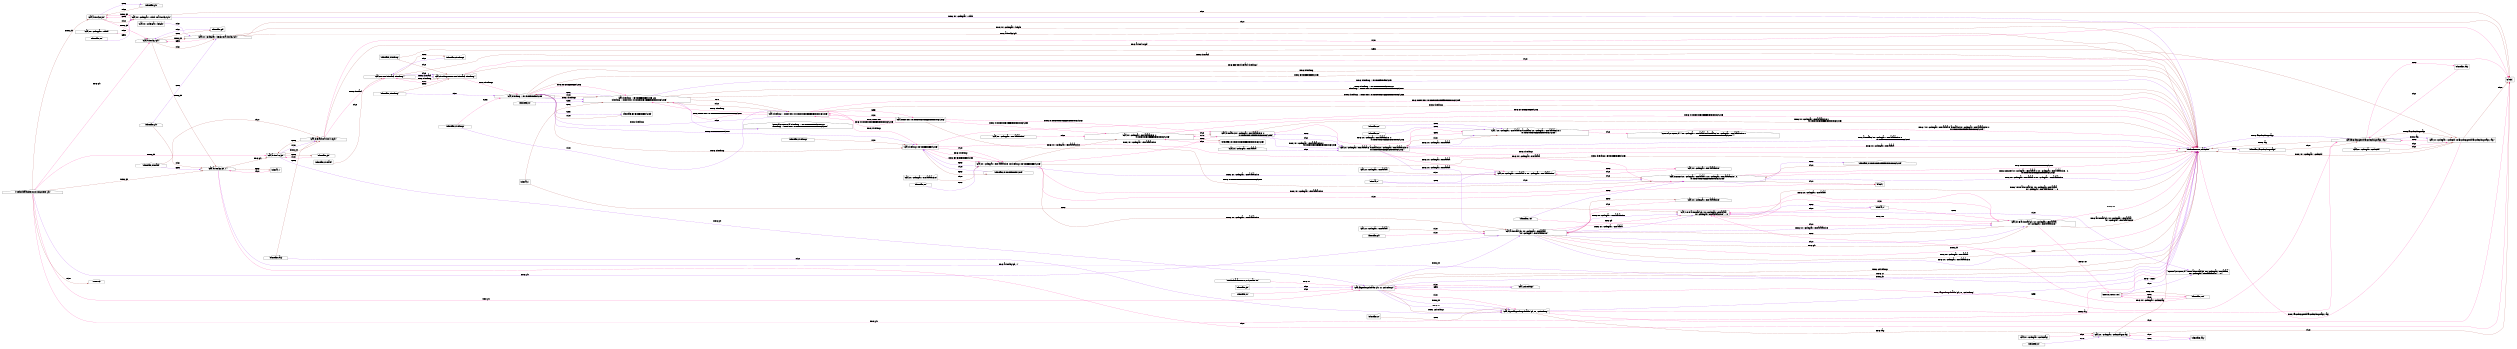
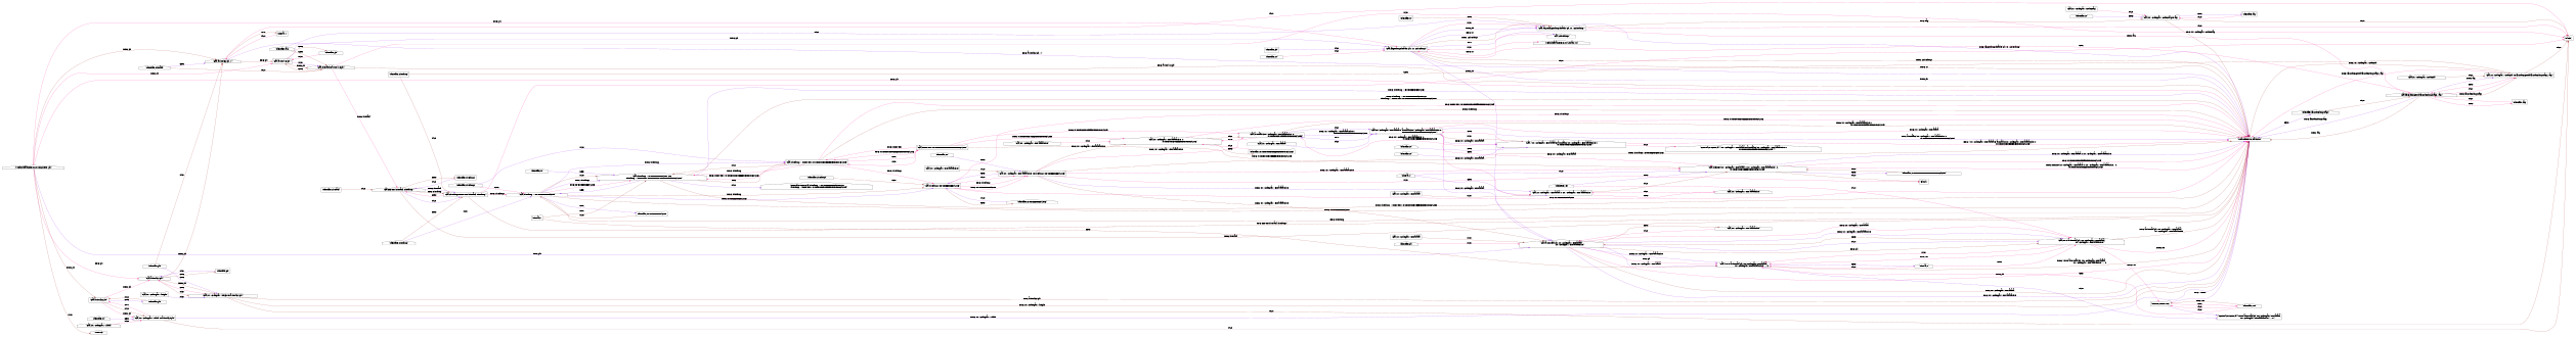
  digraph {
    rankdir=LR
    node [shape=house]
    edge [color=deeppink]
    n1 [label="(MethodParameterIn,AVIOContext *pb)"]
    n2 [label="(Call,avio_rl32(pb))" shape=folder]
    n3 [label="(Call,avio_rl32(pb))"]
    n4 [label="(Call,avio_skip(pb, 1))"]
    n5 [label="(Call,avio_rl16(pb))" shape=folder]
    n6 [label="(Call,avio_read(pb, st->codecpar->extradata,\n                             st->codecpar->extradata_size))"]
    n7 [label="(Call,ff_get_bmp_header(pb, st, &size_bmp))" shape=folder]
    n8 [label="(MethodReturn,static int)"]
    1000103
    n10 [label="(Call,st->codecpar->width  = avio_rl32(pb))" shape=folder]
    n11 [label="(Identifier,pb)"]
    n12 [label="(Call,st->codecpar->height = avio_rl32(pb))"]
    n13 [label="(Identifier,pb)" shape=folder]
    n14 [label="(Block,)" shape=folder]
    n15 [label="(Literal,1)" shape=folder]
    n16 [label="(Call,size_asf = avio_rl16(pb))"]
    n17 [label="(Identifier,pb)"]
    n18 [label="(Call,(ret = avio_read(pb, st->codecpar->extradata,\n                             st->codecpar->extradata_size)) < 0)" shape=folder]
    n19 [label="(Call,ret = avio_read(pb, st->codecpar->extradata,\n                             st->codecpar->extradata_size))"]
    n20 [label="(Call,st->codecpar->extradata_size)"]
    n21 [label="(Call,tag = ff_get_bmp_header(pb, st, &size_bmp))" shape=folder]
    n22 [label="(Call,&size_bmp)"]
    n23 [label="(Identifier,ff_codec_bmp_tags)"]
    n24 [label="(Call,FFMAX(size_asf, size_bmp))"]
    n25 [label="(Call,size_bmp = FFMAX(size_asf, size_bmp))" shape=folder]
    n26 [label="(Identifier,size_bmp)" shape=folder]
    n27 [label="(Call,size_bmp > BMP_HEADER_SIZE)"]
    n28 [label="(Call,size_bmp > BMP_HEADER_SIZE &&\n        size_bmp < INT_MAX - AV_INPUT_BUFFER_PADDING_SIZE)"]
    n29 [label="(Call,size_bmp < INT_MAX - AV_INPUT_BUFFER_PADDING_SIZE)" shape=folder]
    n30 [label="(Call,size_bmp - BMP_HEADER_SIZE)" shape=folder]
    n31 [label="(Identifier,BMP_HEADER_SIZE)" shape=folder]
    n32 [label="(ControlStructure,if (size_bmp > BMP_HEADER_SIZE &&\n        size_bmp < INT_MAX - AV_INPUT_BUFFER_PADDING_SIZE))"]
    n33 [label="(Call,INT_MAX - AV_INPUT_BUFFER_PADDING_SIZE)" shape=folder]
    n34 [label="(Call,st->codecpar->extradata_size  = size_bmp - BMP_HEADER_SIZE)" shape=folder]
    n35 [label="(Identifier,BMP_HEADER_SIZE)"]
    n36 [label="(Call,av_malloc(st->codecpar->extradata_size +\n                                               AV_INPUT_BUFFER_PADDING_SIZE))" shape=folder]
    n37 [label="(Call,memset(st->codecpar->extradata + st->codecpar->extradata_size , 0,\n               AV_INPUT_BUFFER_PADDING_SIZE))"]
    n38 [label="(Call,st->codecpar->extradata_size +\n                                               AV_INPUT_BUFFER_PADDING_SIZE)"]
    n39 [label="(Call,st->codecpar->extradata + st->codecpar->extradata_size)" shape=folder]
    n40 [label="(Block,)" shape=folder]
    n41 [label="(Call,!(st->codecpar->extradata = av_malloc(st->codecpar->extradata_size +\n                                               AV_INPUT_BUFFER_PADDING_SIZE)))"]
    n42 [label="(Call,st->codecpar->extradata = av_malloc(st->codecpar->extradata_size +\n                                               AV_INPUT_BUFFER_PADDING_SIZE))" shape=folder]
    n43 [label="(Identifier,AV_INPUT_BUFFER_PADDING_SIZE)"]
    n44 [label="(Call,st->codecpar->extradata_size)"]
    n45 [label="(Identifier,AV_INPUT_BUFFER_PADDING_SIZE)" shape=folder]
    n46 [label="(ControlStructure,if (!(st->codecpar->extradata = av_malloc(st->codecpar->extradata_size +\n                                               AV_INPUT_BUFFER_PADDING_SIZE))))"]
    n47 [label="(ControlStructure,if ((ret = avio_read(pb, st->codecpar->extradata,\n                             st->codecpar->extradata_size)) < 0))" shape=folder]
    n48 [label="(Literal,0)"]
    n49 [label="(Return,return ret;)" shape=folder]
    n50 [label="(Identifier,ret)"]
    n51 [label="(Call,st->codecpar->codec_tag = tag)" shape=folder]
    n52 [label="(Call,ff_codec_get_id(ff_codec_bmp_tags, tag))"]
    n53 [label="(Identifier,tag)" shape=folder]
    n54 [label="(Call,st->codecpar->codec_id  = ff_codec_get_id(ff_codec_bmp_tags, tag))" shape=folder]
    n55 [label="(Identifier,tag)" shape=folder]
    n56 [label="(Call,st->codecpar->codec_tag)" shape=folder]
    n57 [label="(Identifier,st)"]
    n58 [label="(Literal,0)" shape=folder]
    n59 [label="(Identifier,size_bmp)" shape=folder]
    n60 [label="(Identifier,size_asf)" shape=folder]
    n61 [label="(Literal,0)"]
    n62 [label="(Identifier,st)"]
    n63 [label="(Call,st->codecpar->extradata_size)" shape=folder]
    n64 [label="(Identifier,st)"]
    n65 [label="(Identifier,st)"]
    n66 [label="(Identifier,st)"]
    n67 [label="(Identifier,pb)"]
    n68 [label="(Identifier,pb)"]
    n69 [label="(Identifier,st)" shape=folder]
    n70 [label="(Identifier,tag)"]
    n71 [label="(Identifier,st)"]
    n72 [label="(Identifier,size_bmp)"]
    n73 [label="(Call,st->codecpar->extradata)" shape=folder]
    n74 [label="(Call,st->codecpar->extradata_size)"]
    n75 [label="(MethodParameterIn,AVStream *st)"]
    n76 [label="(Call,st->codecpar->codec_id)"]
    n77 [label="(Call,st->codecpar->width)"]
    n78 [label="(Identifier,ret)"]
    n79 [label="(Call,st->codecpar->extradata)"]
    n80 [label="(Identifier,size_asf)"]
    n81 [label="(Identifier,st)"]
    n82 [label="(Call,st->codecpar->extradata)" shape=folder]
    n83 [label="(Identifier,size_bmp)"]
    n84 [label="(Identifier,size_bmp)"]
    n85 [label="(Call,st->codecpar->height)" shape=folder]
    n86 [label="(Identifier,pb)" shape=folder]
    n1 -> n2 [color=brown label="DDG: pb"]
    n1 -> n3 [label="DDG: pb"]
    n1 -> n4 [color=brown label="DDG: pb"]
    n1 -> n5 [label="DDG: pb"]
    n1 -> n6 [color=purple label="DDG: pb"]
-   n1 -> n7 [label="MAX: pb"]
+   n1 -> n7 [label="DDG: pb"]
    n1 -> n8 [label="DDG: pb"]
    n1 -> 1000103 [color=brown label="AST: "]
    n2 -> n3 [label="DDG: pb"]
    n2 -> n10 [color=brown label="AST: "]
    n2 -> n10 [label="DDG: pb"]
    n2 -> n11 [color=purple label="CFG: "]
    n3 -> n4 [color=brown label="DDG: pb"]
    n3 -> n12 [color=brown label="AST: "]
    n3 -> n12 [color=brown label="DDG: pb"]
    n3 -> n13 [color=brown label="CFG: "]
    n4 -> n5 [color=brown label="DDG: pb"]
    n4 -> n8 [color=purple label="DDG: avio_skip(pb, 1)"]
    n4 -> n14 [label="AST: "]
    n4 -> n15 [color=brown label="CFG: "]
    n5 -> n7 [color=purple label="DDG: pb"]
    n5 -> n16 [color=purple label="AST: "]
    n5 -> n16 [color=brown label="DDG: pb"]
    n5 -> n17 [color=brown label="CFG: "]
    n6 -> n8 [label="DDG: pb"]
    n6 -> n8 [color=brown label="DDG: st->codecpar->extradata"]
    n6 -> n8 [color=purple label="DDG: st->codecpar->extradata_size"]
    n6 -> n18 [label="DDG: pb"]
    n6 -> n18 [color=purple label="DDG: st->codecpar->extradata"]
    n6 -> n18 [color=purple label="DDG: st->codecpar->extradata_size"]
    n6 -> n19 [color=purple label="AST: "]
    n6 -> n19 [color=brown label="DDG: pb"]
    n6 -> n19 [label="DDG: st->codecpar->extradata"]
    n6 -> n19 [color=purple label="DDG: st->codecpar->extradata_size"]
    n6 -> n20 [color=brown label="CFG: "]
    n7 -> n6 [color=purple label="DDG: pb"]
    n7 -> n8 [color=brown label="DDG: st"]
    n7 -> n8 [color=purple label="DDG: pb"]
    n7 -> n8 [color=brown label="DDG: &size_bmp"]
    n7 -> n21 [label="AST: "]
    n7 -> n21 [color=purple label="DDG: pb"]
    n7 -> n21 [color=purple label="DDG: st"]
    n7 -> n21 [color=brown label="DDG: &size_bmp"]
    n7 -> n22 [color=purple label="CFG: "]
    n8 -> n23 [color=purple label="CFG: "]
    n10 -> n2 [label="CFG: "]
    n10 -> n8 [color=purple label="DDG: st->codecpar->width"]
    n10 -> n14 [color=brown label="AST: "]
    n11 -> n2 [color=brown label="AST: "]
    n12 -> n3 [label="CFG: "]
    n12 -> n8 [color=brown label="DDG: st->codecpar->height"]
    n12 -> n8 [color=brown label="DDG: avio_rl32(pb)"]
    n12 -> n14 [color=brown label="AST: "]
    n13 -> n3 [color=purple label="AST: "]
    n15 -> n4 [label="AST: "]
    n16 -> n5 [color=brown label="CFG: "]
    n16 -> n8 [color=brown label="DDG: avio_rl16(pb)"]
    n16 -> n14 [label="AST: "]
    n16 -> n24 [label="DDG: size_asf"]
    n17 -> n5 [label="AST: "]
    n18 -> n8 [color=brown label="DDG: (ret = avio_read(pb, st->codecpar->extradata,\n                             st->codecpar->extradata_size)) < 0"]
    n18 -> n47 [color=purple label="AST: "]
    n18 -> n48 [color=purple label="CFG: "]
    n19 -> n6 [color=brown label="CFG: "]
    n19 -> n8 [color=brown label="DDG: avio_read(pb, st->codecpar->extradata,\n                             st->codecpar->extradata_size)"]
    n19 -> n8 [label="DDG: ret"]
    n19 -> n18 [label="AST: "]
    n19 -> n18 [label="DDG: ret"]
    n19 -> n49 [label="DDG: ret"]
    n20 -> n6 [label="AST: "]
    n21 -> n8 [color=purple label="DDG: ff_get_bmp_header(pb, st, &size_bmp)"]
    n21 -> n14 [label="AST: "]
    n21 -> n51 [color=brown label="DDG: tag"]
    n21 -> n52 [label="DDG: tag"]
    n22 -> n7 [label="AST: "]
    n23 -> n52 [color=brown label="AST: "]
    n24 -> n8 [color=brown label="DDG: size_asf"]
    n24 -> n25 [color=purple label="AST: "]
    n24 -> n25 [color=purple label="DDG: size_asf"]
    n24 -> n25 [color=brown label="DDG: size_bmp"]
    n24 -> n26 [color=brown label="CFG: "]
    n25 -> n8 [color=brown label="DDG: FFMAX(size_asf, size_bmp)"]
    n25 -> n14 [label="AST: "]
    n25 -> n24 [label="CFG: "]
    n25 -> n27 [label="DDG: size_bmp"]
    n26 -> n24 [color=purple label="AST: "]
    n27 -> n8 [color=brown label="DDG: size_bmp"]
    n27 -> n8 [color=brown label="DDG: BMP_HEADER_SIZE"]
    n27 -> n28 [color=brown label="AST: "]
    n27 -> n28 [color=purple label="DDG: size_bmp"]
    n27 -> n28 [label="DDG: BMP_HEADER_SIZE"]
    n27 -> n29 [color=purple label="DDG: size_bmp"]
    n27 -> n30 [color=brown label="DDG: size_bmp"]
    n27 -> n30 [color=purple label="DDG: BMP_HEADER_SIZE"]
    n27 -> n31 [color=purple label="CFG: "]
    n28 -> n8 [color=brown label="DDG: size_bmp < INT_MAX - AV_INPUT_BUFFER_PADDING_SIZE"]
    n28 -> n8 [color=purple label="DDG: size_bmp > BMP_HEADER_SIZE"]
    n28 -> n8 [color=brown label="DDG: size_bmp > BMP_HEADER_SIZE &&\n        size_bmp < INT_MAX - AV_INPUT_BUFFER_PADDING_SIZE"]
    n28 -> n27 [color=purple label="CFG: "]
    n28 -> n29 [color=brown label="CFG: "]
    n28 -> n32 [color=purple label="AST: "]
    n29 -> n8 [label="DDG: INT_MAX - AV_INPUT_BUFFER_PADDING_SIZE"]
    n29 -> n8 [color=brown label="DDG: size_bmp"]
    n29 -> n28 [color=brown label="AST: "]
    n29 -> n28 [label="DDG: size_bmp"]
    n29 -> n28 [label="DDG: INT_MAX - AV_INPUT_BUFFER_PADDING_SIZE"]
    n29 -> n30 [label="DDG: size_bmp"]
    n29 -> n33 [label="CFG: "]
    n30 -> n8 [label="DDG: BMP_HEADER_SIZE"]
    n30 -> n8 [label="DDG: size_bmp"]
    n30 -> n34 [label="AST: "]
    n30 -> n34 [label="DDG: size_bmp"]
    n30 -> n34 [label="DDG: BMP_HEADER_SIZE"]
    n30 -> n35 [color=brown label="CFG: "]
    n31 -> n27 [color=brown label="AST: "]
    n33 -> n29 [label="AST: "]
    n33 -> n29 [label="DDG: INT_MAX"]
    n33 -> n29 [label="DDG: AV_INPUT_BUFFER_PADDING_SIZE"]
    n33 -> n36 [label="DDG: AV_INPUT_BUFFER_PADDING_SIZE"]
    n33 -> n37 [color=brown label="DDG: AV_INPUT_BUFFER_PADDING_SIZE"]
    n33 -> n38 [label="DDG: AV_INPUT_BUFFER_PADDING_SIZE"]
    n34 -> n6 [color=brown label="DDG: st->codecpar->extradata_size"]
    n34 -> n8 [color=brown label="DDG: size_bmp - BMP_HEADER_SIZE"]
    n34 -> n30 [color=purple label="CFG: "]
    n34 -> n36 [label="DDG: st->codecpar->extradata_size"]
    n34 -> n37 [label="DDG: st->codecpar->extradata_size"]
    n34 -> n38 [color=brown label="DDG: st->codecpar->extradata_size"]
    n34 -> n39 [color=purple label="DDG: st->codecpar->extradata_size"]
    n34 -> n40 [label="AST: "]
    n35 -> n30 [color=purple label="AST: "]
    n36 -> n8 [color=brown label="DDG: st->codecpar->extradata_size +\n                                               AV_INPUT_BUFFER_PADDING_SIZE"]
    n36 -> n38 [label="CFG: "]
    n36 -> n41 [label="DDG: st->codecpar->extradata_size +\n                                               AV_INPUT_BUFFER_PADDING_SIZE"]
    n36 -> n42 [color=purple label="AST: "]
    n36 -> n42 [color=purple label="DDG: st->codecpar->extradata_size +\n                                               AV_INPUT_BUFFER_PADDING_SIZE"]
    n37 -> n8 [label="DDG: memset(st->codecpar->extradata + st->codecpar->extradata_size , 0,\n               AV_INPUT_BUFFER_PADDING_SIZE)"]
    n37 -> n8 [color=purple label="DDG: st->codecpar->extradata + st->codecpar->extradata_size"]
    n37 -> n8 [label="DDG: AV_INPUT_BUFFER_PADDING_SIZE"]
    n37 -> n40 [color=brown label="AST: "]
    n37 -> n43 [color=purple label="CFG: "]
    n38 -> n8 [label="DDG: AV_INPUT_BUFFER_PADDING_SIZE"]
    n38 -> n36 [color=brown label="AST: "]
    n38 -> n45 [color=brown label="CFG: "]
    n39 -> n37 [color=brown label="AST: "]
    n39 -> n44 [label="CFG: "]
    n41 -> n8 [label="DDG: !(st->codecpar->extradata = av_malloc(st->codecpar->extradata_size +\n                                               AV_INPUT_BUFFER_PADDING_SIZE))"]
    n41 -> n42 [label="CFG: "]
    n41 -> n46 [label="AST: "]
    n42 -> n6 [color=purple label="DDG: st->codecpar->extradata"]
    n42 -> n8 [label="DDG: st->codecpar->extradata"]
    n42 -> n8 [color=purple label="DDG: av_malloc(st->codecpar->extradata_size +\n                                               AV_INPUT_BUFFER_PADDING_SIZE)"]
    n42 -> n36 [color=purple label="CFG: "]
    n42 -> n37 [label="DDG: st->codecpar->extradata"]
    n42 -> n39 [label="DDG: st->codecpar->extradata"]
    n42 -> n41 [color=brown label="AST: "]
    n42 -> n41 [color=purple label="DDG: st->codecpar->extradata"]
    n43 -> n37 [color=brown label="AST: "]
    n44 -> n39 [label="AST: "]
    n45 -> n38 [label="AST: "]
    n48 -> n18 [label="AST: "]
    n48 -> n19 [label="CFG: "]
    n49 -> n8 [color=purple label="DDG: <RET>"]
    n49 -> n47 [color=purple label="AST: "]
    n49 -> n50 [label="CFG: "]
    n50 -> n18 [label="CFG: "]
    n50 -> n49 [label="AST: "]
    n50 -> n49 [color=brown label="DDG: ret"]
    n51 -> n8 [color=brown label="DDG: st->codecpar->codec_tag"]
    n51 -> n14 [color=brown label="AST: "]
    n51 -> n53 [color=purple label="CFG: "]
    n52 -> n7 [label="CFG: "]
    n52 -> n8 [color=purple label="DDG: ff_codec_bmp_tags"]
    n52 -> n8 [color=brown label="DDG: tag"]
    n52 -> n54 [label="AST: "]
    n52 -> n54 [color=brown label="DDG: ff_codec_bmp_tags"]
    n52 -> n54 [color=purple label="DDG: tag"]
    n52 -> n55 [label="CFG: "]
    n53 -> n51 [label="AST: "]
    n54 -> n8 [color=brown label="DDG: st->codecpar->codec_id"]
    n54 -> n8 [label="DDG: ff_codec_get_id(ff_codec_bmp_tags, tag)"]
    n54 -> n14 [color=brown label="AST: "]
    n54 -> n52 [label="CFG: "]
    n55 -> n52 [label="AST: "]
    n56 -> n51 [label="AST: "]
    n57 -> n41 [color=purple label="CFG: "]
    n58 -> n18 [color=brown label="CFG: "]
    n58 -> n28 [color=brown label="CFG: "]
    n59 -> n25 [color=brown label="AST: "]
    n59 -> n54 [color=brown label="CFG: "]
    n60 -> n24 [color=brown label="AST: "]
    n61 -> n37 [color=purple label="AST: "]
    n61 -> n39 [color=purple label="CFG: "]
    n62 -> n34 [color=purple label="CFG: "]
    n63 -> n34 [color=brown label="AST: "]
    n64 -> n7 [label="AST: "]
    n65 -> n28 [color=purple label="CFG: "]
    n66 -> n41 [color=purple label="CFG: "]
    n67 -> n4 [color=brown label="AST: "]
    n67 -> n12 [color=purple label="CFG: "]
    n68 -> n6 [label="AST: "]
    n69 -> n21 [color=brown label="CFG: "]
    n70 -> n16 [color=brown label="CFG: "]
    n70 -> n21 [color=purple label="AST: "]
    n71 -> n51 [color=purple label="CFG: "]
    n72 -> n25 [color=brown label="CFG: "]
    n72 -> n27 [color=purple label="AST: "]
    n73 -> n6 [color=brown label="AST: "]
    n74 -> n38 [label="AST: "]
-   n75 -> n7 [label="DDG: st"]
+   n7 -> n75 [label="DDG: st"]
    n76 -> n54 [color=brown label="AST: "]
    n77 -> n10 [label="AST: "]
    n78 -> n19 [label="AST: "]
    n78 -> n37 [color=purple label="CFG: "]
    n79 -> n42 [color=purple label="AST: "]
    n80 -> n4 [color=purple label="CFG: "]
    n80 -> n16 [color=brown label="AST: "]
    n81 -> n10 [color=purple label="CFG: "]
    n82 -> n39 [color=brown label="AST: "]
    n83 -> n27 [label="CFG: "]
    n83 -> n29 [color=purple label="AST: "]
    n84 -> n30 [color=brown label="AST: "]
    n85 -> n12 [color=purple label="AST: "]
    n86 -> n7 [color=purple label="AST: "]
  }
